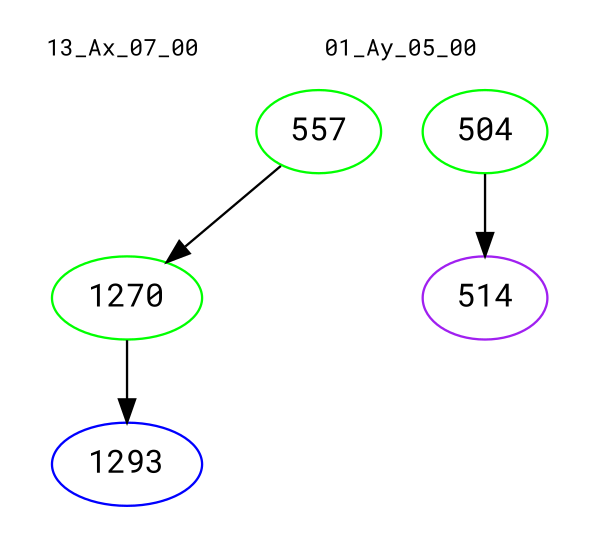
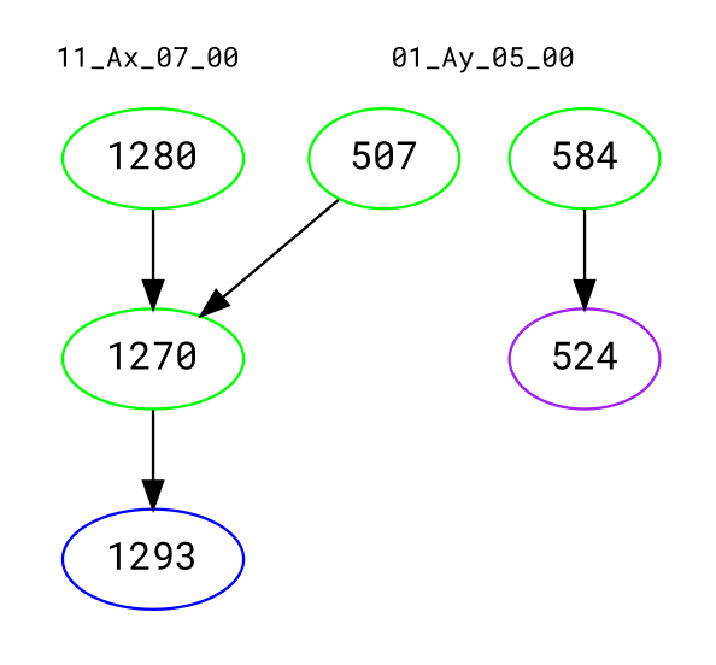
  digraph {
    fontname="Roboto Mono"
    node [color=green fontname="Roboto Mono"]
    edge [color=black fontname="Roboto Mono"]
+   n1 [label=1280]
    n2 [label=1270]
    n3 [color=blue label=1293]
-   n4 [label=557]
-   n5 [label=504]
-   n6 [color=purple label=514]
+   n4 [label=507]
+   n5 [label=584]
+   n6 [color=purple label=524]
    subgraph cluster_1 {
      color=white
      fontsize=10
-     label="13_Ax_07_00"
+     label="11_Ax_07_00"
+     n1
      n2
      n3
    }
    subgraph cluster_2 {
      color=white
      fontsize=10
      label="01_Ay_05_00"
      n4
      n5
      n6
    }
+   n1 -> n2
    n2 -> n3
    n4 -> n2
    n5 -> n6
  }
